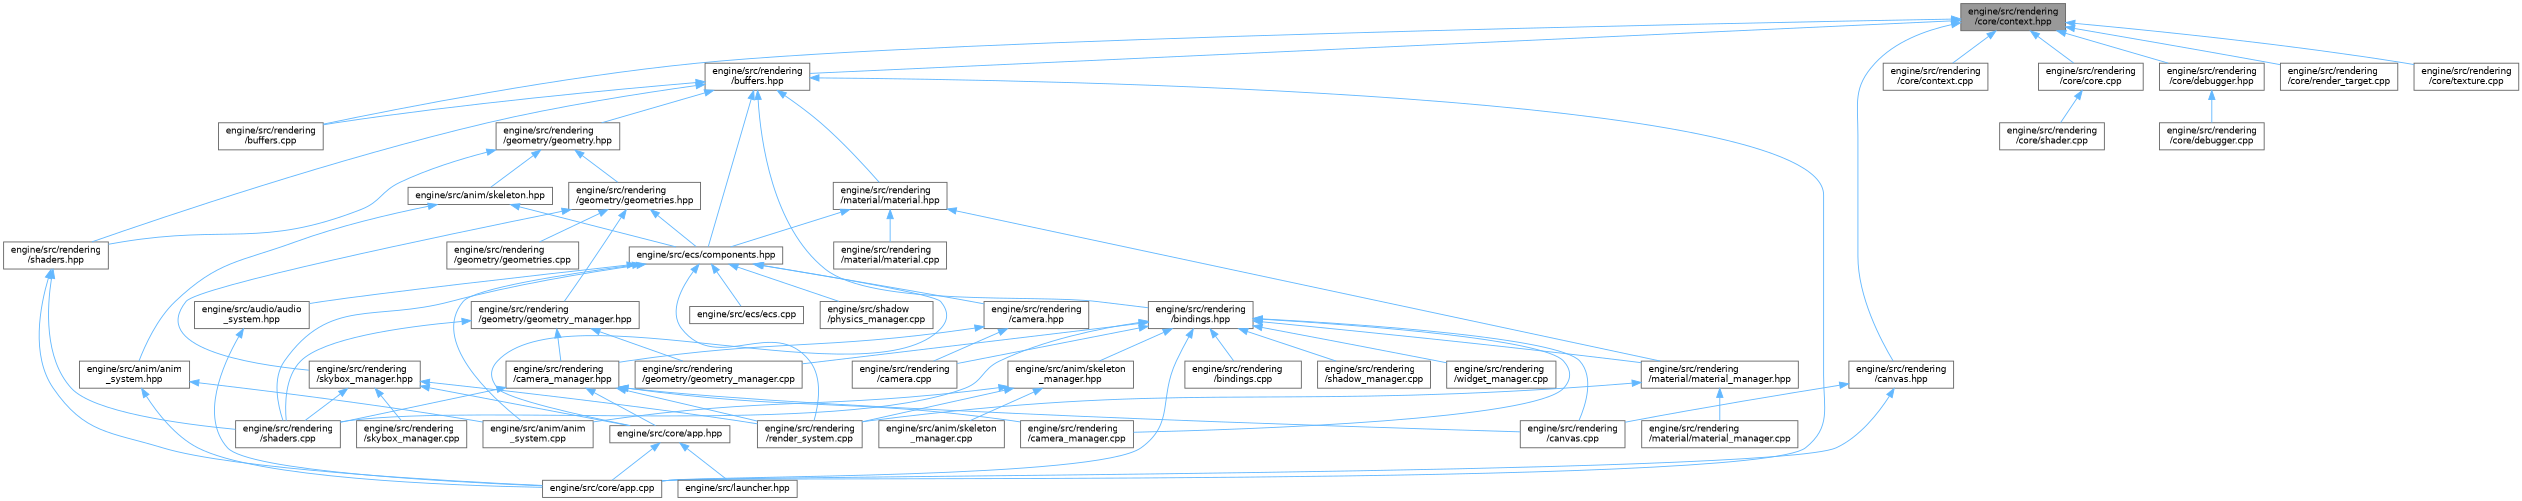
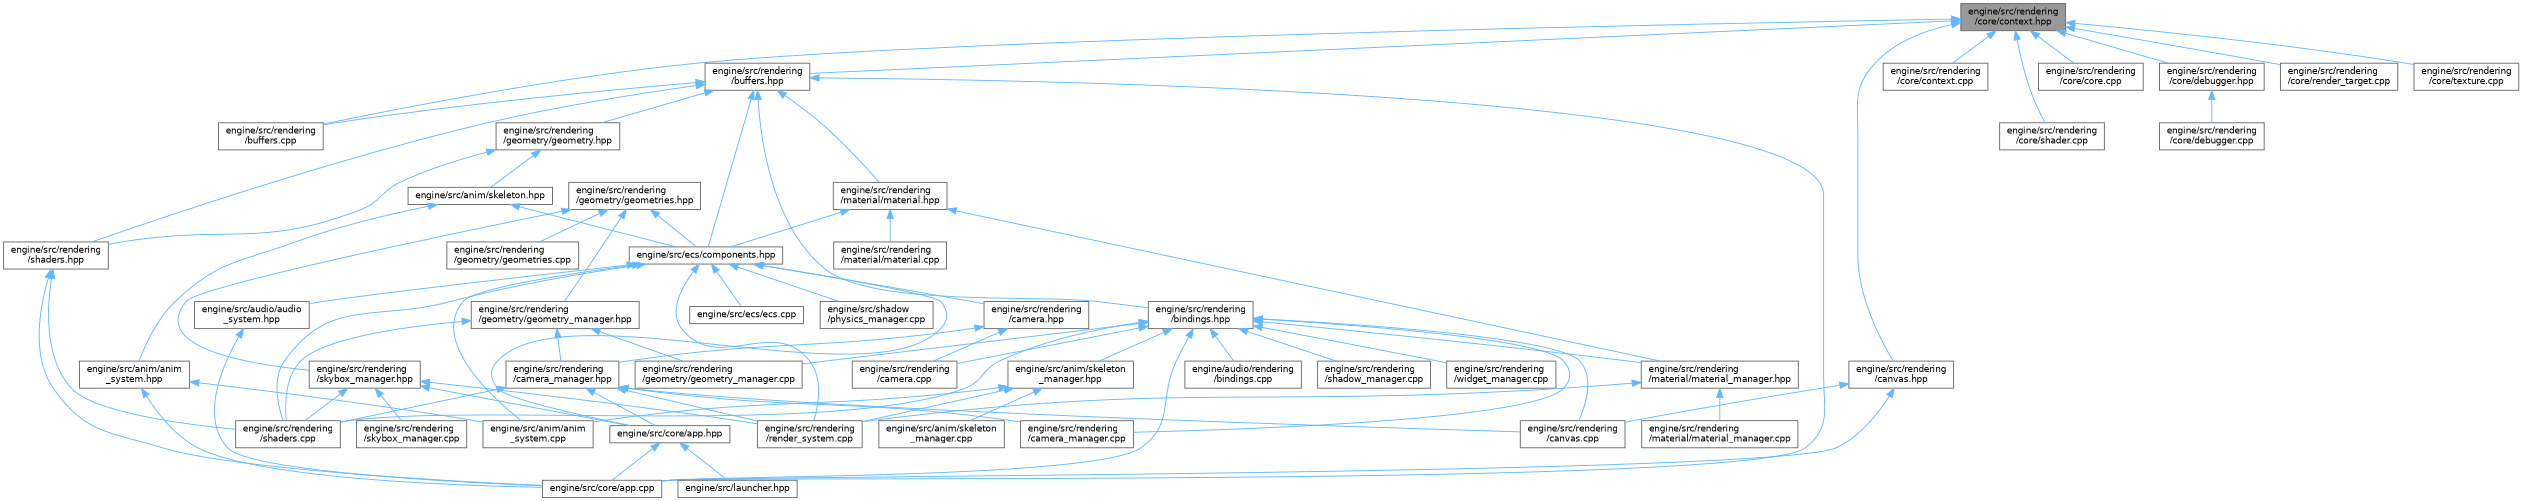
  digraph {
    node [color=grey40 fillcolor=white fontname=Helvetica fontsize=10 shape=box style=filled]
    edge [color=steelblue1 dir=back fontname=Helvetica fontsize=10 labelfontname=Helvetica labelfontsize=10 style=solid]
    n1 [color=gray40 fillcolor=grey60 fontcolor=black height=0.2 label="engine/src/rendering\l/core/context.hpp" width=0.4]
    n2 [height=0.2 label="engine/src/rendering\l/buffers.cpp" width=0.4]
    n3 [height=0.2 label="engine/src/rendering\l/buffers.hpp" width=0.4]
    n4 [height=0.2 label="engine/src/rendering\l/canvas.hpp" width=0.4]
    n5 [height=0.2 label="engine/src/rendering\l/core/context.cpp" width=0.4]
    n6 [height=0.2 label="engine/src/rendering\l/core/core.cpp" width=0.4]
    n7 [height=0.2 label="engine/src/rendering\l/core/debugger.hpp" width=0.4]
    n8 [height=0.2 label="engine/src/rendering\l/core/render_target.cpp" width=0.4]
    n9 [height=0.2 label="engine/src/rendering\l/core/shader.cpp" width=0.4]
    n10 [height=0.2 label="engine/src/rendering\l/core/texture.cpp" width=0.4]
    n11 [height=0.2 label="engine/src/ecs/components.hpp" width=0.4]
    n12 [height=0.2 label="engine/src/rendering\l/bindings.hpp" width=0.4]
    n13 [height=0.2 label="engine/src/rendering\l/geometry/geometry.hpp" width=0.4]
    n14 [height=0.2 label="engine/src/rendering\l/shaders.hpp" width=0.4]
    n15 [height=0.2 label="engine/src/rendering\l/material/material.hpp" width=0.4]
    n16 [height=0.2 label="engine/src/core/app.cpp" width=0.4]
    n17 [height=0.2 label="engine/src/rendering\l/canvas.cpp" width=0.4]
    n18 [height=0.2 label="engine/src/rendering\l/core/debugger.cpp" width=0.4]
    n19 [height=0.2 label="engine/src/anim/anim\l_system.cpp" width=0.4]
    n20 [height=0.2 label="engine/src/audio/audio\l_system.hpp" width=0.4]
    n21 [height=0.2 label="engine/src/core/app.hpp" width=0.4]
    n22 [height=0.2 label="engine/src/ecs/ecs.cpp" width=0.4]
    n23 [height=0.2 label="engine/src/shadow\l/physics_manager.cpp" width=0.4]
    n24 [height=0.2 label="engine/src/rendering\l/camera.hpp" width=0.4]
    n25 [height=0.2 label="engine/src/rendering\l/render_system.cpp" width=0.4]
    n26 [height=0.2 label="engine/src/rendering\l/shaders.cpp" width=0.4]
    n27 [height=0.2 label="engine/src/rendering\l/camera.cpp" width=0.4]
    n28 [height=0.2 label="engine/src/rendering\l/camera_manager.cpp" width=0.4]
    n29 [height=0.2 label="engine/src/anim/skeleton\l_manager.hpp" width=0.4]
-   n30 [height=0.2 label="engine/src/rendering\l/bindings.cpp" width=0.4]
+   n30 [height=0.2 label="engine/audio/rendering\l/bindings.cpp" width=0.4]
    n31 [height=0.2 label="engine/src/rendering\l/geometry/geometry_manager.cpp" width=0.4]
    n32 [height=0.2 label="engine/src/rendering\l/material/material_manager.hpp" width=0.4]
    n33 [height=0.2 label="engine/src/rendering\l/shadow_manager.cpp" width=0.4]
    n34 [height=0.2 label="engine/src/rendering\l/widget_manager.cpp" width=0.4]
    n35 [height=0.2 label="engine/src/anim/skeleton.hpp" width=0.4]
    n36 [height=0.2 label="engine/src/rendering\l/geometry/geometries.hpp" width=0.4]
    n37 [height=0.2 label="engine/src/rendering\l/material/material.cpp" width=0.4]
    n38 [height=0.2 label="engine/src/launcher.hpp" width=0.4]
    n39 [height=0.2 label="engine/src/rendering\l/camera_manager.hpp" width=0.4]
    n40 [height=0.2 label="engine/src/anim/skeleton\l_manager.cpp" width=0.4]
    n41 [height=0.2 label="engine/src/rendering\l/material/material_manager.cpp" width=0.4]
    n42 [height=0.2 label="engine/src/anim/anim\l_system.hpp" width=0.4]
    n43 [height=0.2 label="engine/src/rendering\l/geometry/geometries.cpp" width=0.4]
    n44 [height=0.2 label="engine/src/rendering\l/geometry/geometry_manager.hpp" width=0.4]
    n45 [height=0.2 label="engine/src/rendering\l/skybox_manager.hpp" width=0.4]
    n46 [height=0.2 label="engine/src/rendering\l/skybox_manager.cpp" width=0.4]
    n1 -> n2
    n1 -> n3
    n1 -> n4
    n1 -> n5
    n1 -> n6
    n1 -> n7
    n1 -> n8
-   n6 -> n9
+   n1 -> n9
    n1 -> n10
    n3 -> n2
    n3 -> n11
    n3 -> n12
    n3 -> n13
    n3 -> n14
    n3 -> n15
    n3 -> n16
    n4 -> n16
    n4 -> n17
    n7 -> n18
    n11 -> n19
    n11 -> n20
    n11 -> n21
    n11 -> n22
    n11 -> n23
    n11 -> n24
    n11 -> n25
    n11 -> n26
    n12 -> n16
    n12 -> n17
    n12 -> n26
    n12 -> n27
    n12 -> n28
    n12 -> n29
    n12 -> n30
    n12 -> n31
    n12 -> n32
    n12 -> n33
    n12 -> n34
    n13 -> n14
    n13 -> n35
-   n13 -> n36
    n14 -> n16
    n14 -> n26
    n15 -> n11
    n15 -> n32
    n15 -> n37
    n20 -> n16
    n21 -> n16
    n21 -> n38
    n24 -> n27
    n24 -> n39
    n29 -> n19
    n29 -> n25
    n29 -> n40
    n32 -> n25
    n32 -> n41
    n35 -> n11
    n35 -> n42
    n36 -> n11
    n36 -> n43
    n36 -> n44
    n36 -> n45
    n39 -> n17
    n39 -> n21
    n39 -> n25
    n39 -> n26
    n39 -> n28
    n42 -> n16
    n42 -> n19
    n44 -> n26
    n44 -> n31
    n44 -> n39
    n45 -> n21
    n45 -> n25
    n45 -> n26
    n45 -> n46
  }
